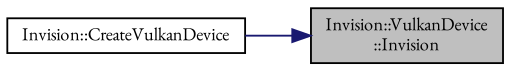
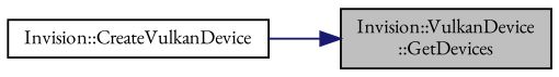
  digraph {
    rankdir=RL
    fontname="EB Garamond"
    node [color=black fontname="EB Garamond" fontsize=10 shape=record style=filled]
-   n1 [fillcolor=grey75 fontcolor=black height=0.2 label="Invision::VulkanDevice\l::Invision" width=0.4]
+   n1 [fillcolor=grey75 fontcolor=black height=0.2 label="Invision::VulkanDevice\l::GetDevices" width=0.4]
    n2 [fillcolor=white height=0.2 label="Invision::CreateVulkanDevice" width=0.4]
    n1 -> n2 [color=midnightblue dir=back fontname="EB Garamond" fontsize=10 labelfontname=Helvetica labelfontsize=10 style=solid]
  }
